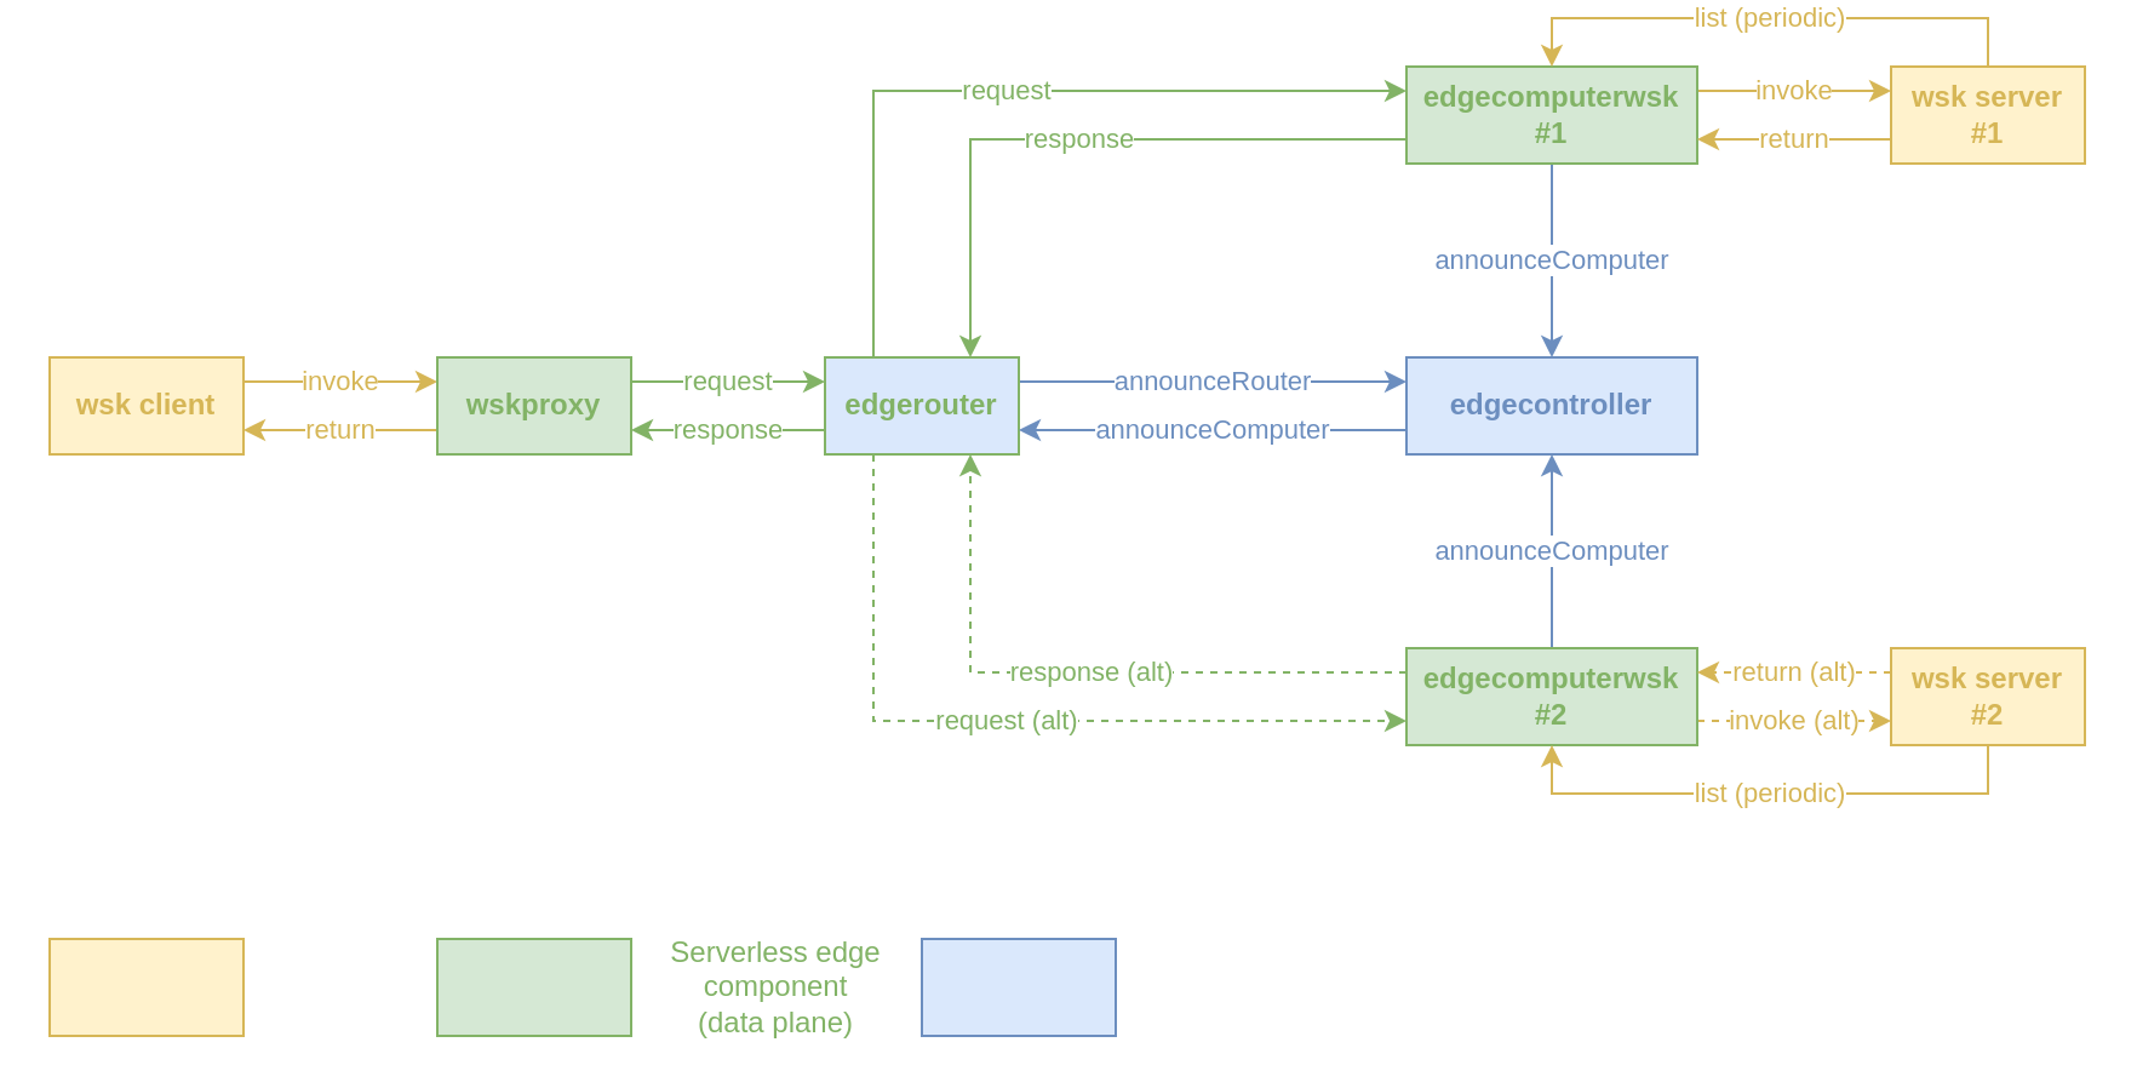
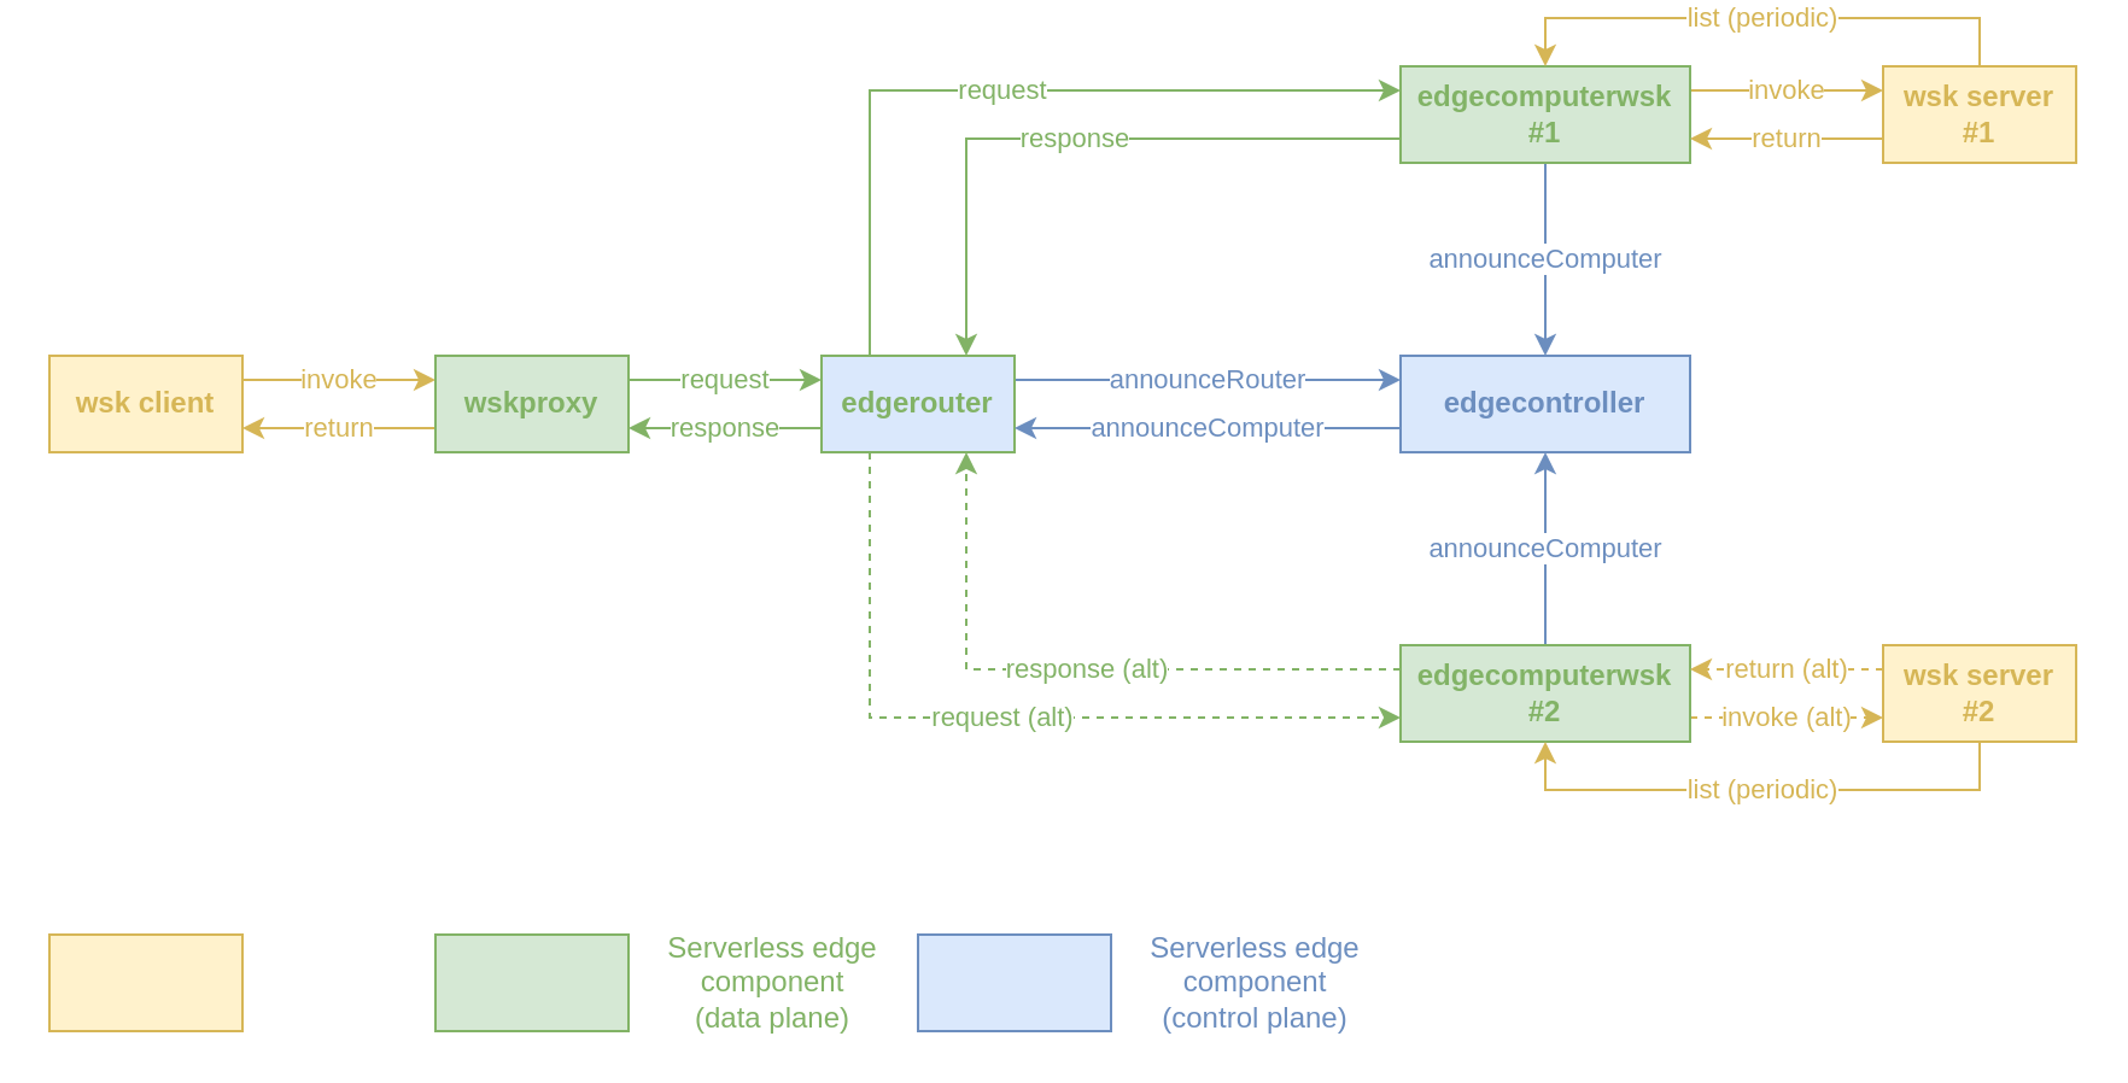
  <mxCell id="0" />
  <mxCell id="1" parent="0" />
  <mxCell id="2" value="invoke" style="edgeStyle=orthogonalEdgeStyle;rounded=0;orthogonalLoop=1;jettySize=auto;html=1;exitX=1;exitY=0.25;exitDx=0;exitDy=0;entryX=0;entryY=0.25;entryDx=0;entryDy=0;fillColor=#fff2cc;strokeColor=#d6b656;fontColor=#D6B656;" edge="1" parent="1" source="3" target="6"><mxGeometry relative="1" as="geometry" /></mxCell>
  <mxCell id="3" value="wsk client" style="rounded=0;whiteSpace=wrap;html=1;fillColor=#fff2cc;strokeColor=#d6b656;fontColor=#D6B656;fontStyle=1" vertex="1" parent="1"><mxGeometry x="20" y="140" width="80" height="40" as="geometry" /></mxCell>
  <mxCell id="4" value="request" style="edgeStyle=orthogonalEdgeStyle;rounded=0;orthogonalLoop=1;jettySize=auto;html=1;exitX=1;exitY=0.25;exitDx=0;exitDy=0;entryX=0;entryY=0.25;entryDx=0;entryDy=0;fillColor=#d5e8d4;strokeColor=#82b366;fontColor=#82B366;" edge="1" parent="1" source="6" target="11"><mxGeometry relative="1" as="geometry" /></mxCell>
  <mxCell id="5" value="return" style="edgeStyle=orthogonalEdgeStyle;rounded=0;orthogonalLoop=1;jettySize=auto;html=1;exitX=0;exitY=0.75;exitDx=0;exitDy=0;entryX=1;entryY=0.75;entryDx=0;entryDy=0;fillColor=#fff2cc;strokeColor=#d6b656;fontColor=#D6B656;" edge="1" parent="1" source="6" target="3"><mxGeometry relative="1" as="geometry" /></mxCell>
  <mxCell id="6" value="wskproxy" style="rounded=0;whiteSpace=wrap;html=1;fillColor=#d5e8d4;strokeColor=#82b366;fontColor=#82B366;fontStyle=1" vertex="1" parent="1"><mxGeometry x="180" y="140" width="80" height="40" as="geometry" /></mxCell>
  <mxCell id="7" value="request" style="edgeStyle=orthogonalEdgeStyle;rounded=0;orthogonalLoop=1;jettySize=auto;html=1;exitX=0.25;exitY=0;exitDx=0;exitDy=0;entryX=0;entryY=0.25;entryDx=0;entryDy=0;fillColor=#d5e8d4;strokeColor=#82b366;fontColor=#82B366;" edge="1" parent="1" source="11" target="15"><mxGeometry relative="1" as="geometry" /></mxCell>
  <mxCell id="8" value="response" style="edgeStyle=orthogonalEdgeStyle;rounded=0;orthogonalLoop=1;jettySize=auto;html=1;exitX=0;exitY=0.75;exitDx=0;exitDy=0;entryX=1;entryY=0.75;entryDx=0;entryDy=0;fillColor=#d5e8d4;strokeColor=#82b366;fontColor=#82B366;" edge="1" parent="1" source="11" target="6"><mxGeometry relative="1" as="geometry" /></mxCell>
  <mxCell id="9" value="announceRouter" style="edgeStyle=orthogonalEdgeStyle;rounded=0;orthogonalLoop=1;jettySize=auto;html=1;exitX=1;exitY=0.25;exitDx=0;exitDy=0;entryX=0;entryY=0.25;entryDx=0;entryDy=0;fillColor=#dae8fc;strokeColor=#6c8ebf;fontColor=#6C8EBF;" edge="1" parent="1" source="11" target="21"><mxGeometry relative="1" as="geometry" /></mxCell>
  <mxCell id="10" value="request (alt)" style="edgeStyle=orthogonalEdgeStyle;rounded=0;orthogonalLoop=1;jettySize=auto;html=1;exitX=0.25;exitY=1;exitDx=0;exitDy=0;entryX=0;entryY=0.75;entryDx=0;entryDy=0;fontColor=#82B366;strokeColor=#82b366;fillColor=#d5e8d4;dashed=1;" edge="1" parent="1" source="11" target="19"><mxGeometry relative="1" as="geometry" /></mxCell>
  <mxCell id="11" value="edgerouter" style="rounded=0;whiteSpace=wrap;html=1;fillColor=#dae8fc;strokeColor=#82b366;fontColor=#82B366;fontStyle=1;" vertex="1" parent="1"><mxGeometry x="340" y="140" width="80" height="40" as="geometry" /></mxCell>
  <mxCell id="12" value="invoke" style="edgeStyle=orthogonalEdgeStyle;rounded=0;orthogonalLoop=1;jettySize=auto;html=1;exitX=1;exitY=0.25;exitDx=0;exitDy=0;entryX=0;entryY=0.25;entryDx=0;entryDy=0;fillColor=#fff2cc;strokeColor=#d6b656;fontColor=#D6B656;" edge="1" parent="1" source="15" target="24"><mxGeometry relative="1" as="geometry" /></mxCell>
  <mxCell id="13" value="response" style="edgeStyle=orthogonalEdgeStyle;rounded=0;orthogonalLoop=1;jettySize=auto;html=1;exitX=0;exitY=0.75;exitDx=0;exitDy=0;entryX=0.75;entryY=0;entryDx=0;entryDy=0;fillColor=#d5e8d4;strokeColor=#82b366;fontColor=#82B366;" edge="1" parent="1" source="15" target="11"><mxGeometry relative="1" as="geometry"><Array as="points"><mxPoint x="400" y="50" /></Array></mxGeometry></mxCell>
  <mxCell id="14" value="announceComputer" style="edgeStyle=orthogonalEdgeStyle;rounded=0;orthogonalLoop=1;jettySize=auto;html=1;exitX=0.5;exitY=1;exitDx=0;exitDy=0;fillColor=#dae8fc;strokeColor=#6c8ebf;fontColor=#6C8EBF;" edge="1" parent="1" source="15" target="21"><mxGeometry relative="1" as="geometry" /></mxCell>
  <mxCell id="15" value="edgecomputerwsk&lt;br&gt;#1" style="rounded=0;whiteSpace=wrap;html=1;fillColor=#d5e8d4;strokeColor=#82b366;fontColor=#82B366;fontStyle=1" vertex="1" parent="1"><mxGeometry x="580" y="20" width="120" height="40" as="geometry" /></mxCell>
  <mxCell id="16" value="announceComputer" style="edgeStyle=orthogonalEdgeStyle;rounded=0;orthogonalLoop=1;jettySize=auto;html=1;exitX=0.5;exitY=0;exitDx=0;exitDy=0;fillColor=#dae8fc;strokeColor=#6c8ebf;fontColor=#6C8EBF;" edge="1" parent="1" source="19" target="21"><mxGeometry relative="1" as="geometry" /></mxCell>
  <mxCell id="17" value="invoke (alt)" style="edgeStyle=orthogonalEdgeStyle;rounded=0;orthogonalLoop=1;jettySize=auto;html=1;exitX=1;exitY=0.75;exitDx=0;exitDy=0;entryX=0;entryY=0.75;entryDx=0;entryDy=0;fontColor=#D6B656;strokeColor=#d6b656;fillColor=#fff2cc;dashed=1;" edge="1" parent="1" source="19" target="27"><mxGeometry relative="1" as="geometry" /></mxCell>
  <mxCell id="18" value="response (alt)" style="edgeStyle=orthogonalEdgeStyle;rounded=0;orthogonalLoop=1;jettySize=auto;html=1;exitX=0;exitY=0.25;exitDx=0;exitDy=0;entryX=0.75;entryY=1;entryDx=0;entryDy=0;fontColor=#82B366;strokeColor=#82b366;fillColor=#d5e8d4;dashed=1;" edge="1" parent="1" source="19" target="11"><mxGeometry x="-0.04" relative="1" as="geometry"><mxPoint as="offset" /></mxGeometry></mxCell>
  <mxCell id="19" value="edgecomputerwsk&lt;br&gt;#2" style="rounded=0;whiteSpace=wrap;html=1;fillColor=#d5e8d4;strokeColor=#82b366;fontColor=#82B366;fontStyle=1" vertex="1" parent="1"><mxGeometry x="580" y="260" width="120" height="40" as="geometry" /></mxCell>
  <mxCell id="20" value="announceComputer" style="edgeStyle=orthogonalEdgeStyle;rounded=0;orthogonalLoop=1;jettySize=auto;html=1;exitX=0;exitY=0.75;exitDx=0;exitDy=0;entryX=1;entryY=0.75;entryDx=0;entryDy=0;fillColor=#dae8fc;strokeColor=#6c8ebf;fontColor=#6C8EBF;" edge="1" parent="1" source="21" target="11"><mxGeometry relative="1" as="geometry" /></mxCell>
  <mxCell id="21" value="edgecontroller" style="rounded=0;whiteSpace=wrap;html=1;fillColor=#dae8fc;strokeColor=#6c8ebf;fontColor=#6C8EBF;fontStyle=1" vertex="1" parent="1"><mxGeometry x="580" y="140" width="120" height="40" as="geometry" /></mxCell>
  <mxCell id="22" value="list (periodic)" style="edgeStyle=orthogonalEdgeStyle;rounded=0;orthogonalLoop=1;jettySize=auto;html=1;exitX=0.5;exitY=0;exitDx=0;exitDy=0;entryX=0.5;entryY=0;entryDx=0;entryDy=0;fillColor=#fff2cc;strokeColor=#d6b656;fontColor=#D6B656;" edge="1" parent="1" source="24" target="15"><mxGeometry relative="1" as="geometry" /></mxCell>
  <mxCell id="23" value="return" style="edgeStyle=orthogonalEdgeStyle;rounded=0;orthogonalLoop=1;jettySize=auto;html=1;exitX=0;exitY=0.75;exitDx=0;exitDy=0;entryX=1;entryY=0.75;entryDx=0;entryDy=0;fillColor=#fff2cc;strokeColor=#d6b656;fontColor=#D6B656;" edge="1" parent="1" source="24" target="15"><mxGeometry relative="1" as="geometry" /></mxCell>
  <mxCell id="24" value="wsk server&lt;br&gt;#1" style="rounded=0;whiteSpace=wrap;html=1;fillColor=#fff2cc;strokeColor=#d6b656;fontColor=#D6B656;fontStyle=1" vertex="1" parent="1"><mxGeometry x="780" y="20" width="80" height="40" as="geometry" /></mxCell>
  <mxCell id="25" value="list (periodic)" style="edgeStyle=orthogonalEdgeStyle;rounded=0;orthogonalLoop=1;jettySize=auto;html=1;exitX=0.5;exitY=1;exitDx=0;exitDy=0;entryX=0.5;entryY=1;entryDx=0;entryDy=0;fillColor=#fff2cc;strokeColor=#d6b656;fontColor=#D6B656;" edge="1" parent="1" source="27" target="19"><mxGeometry relative="1" as="geometry" /></mxCell>
  <mxCell id="26" value="return (alt)" style="edgeStyle=orthogonalEdgeStyle;rounded=0;orthogonalLoop=1;jettySize=auto;html=1;exitX=0;exitY=0.25;exitDx=0;exitDy=0;entryX=1;entryY=0.25;entryDx=0;entryDy=0;fontColor=#D6B656;strokeColor=#d6b656;fillColor=#fff2cc;dashed=1;" edge="1" parent="1" source="27" target="19"><mxGeometry relative="1" as="geometry" /></mxCell>
  <mxCell id="27" value="wsk server&lt;br&gt;#2" style="rounded=0;whiteSpace=wrap;html=1;fillColor=#fff2cc;strokeColor=#d6b656;fontColor=#D6B656;fontStyle=1" vertex="1" parent="1"><mxGeometry x="780" y="260" width="80" height="40" as="geometry" /></mxCell>
  <mxCell id="28" value="" style="rounded=0;whiteSpace=wrap;html=1;fillColor=#fff2cc;strokeColor=#d6b656;fontColor=#D6B656;fontStyle=1" vertex="1" parent="1"><mxGeometry x="20" y="380" width="80" height="40" as="geometry" /></mxCell>
  <mxCell id="29" value="" style="rounded=0;whiteSpace=wrap;html=1;fillColor=#d5e8d4;strokeColor=#82b366;fontColor=#82B366;fontStyle=1" vertex="1" parent="1"><mxGeometry x="180" y="380" width="80" height="40" as="geometry" /></mxCell>
  <mxCell id="30" value="" style="rounded=0;whiteSpace=wrap;html=1;fillColor=#dae8fc;strokeColor=#6c8ebf;fontColor=#6C8EBF;fontStyle=1" vertex="1" parent="1"><mxGeometry x="380" y="380" width="80" height="40" as="geometry" /></mxCell>
  <mxCell id="31" value="Serverless edge component&lt;br&gt;(data plane)" style="text;html=1;strokeColor=none;fillColor=none;align=center;verticalAlign=middle;whiteSpace=wrap;rounded=0;fontColor=#82B366;" vertex="1" parent="1"><mxGeometry x="260" y="380" width="120" height="40" as="geometry" /></mxCell>
+ <mxCell id="32" value="Serverless edge component&lt;br&gt;(control plane)" style="text;html=1;strokeColor=none;fillColor=none;align=center;verticalAlign=middle;whiteSpace=wrap;rounded=0;fontColor=#6C8EBF;" vertex="1" parent="1"><mxGeometry x="460" y="380" width="120" height="40" as="geometry" /></mxCell>
